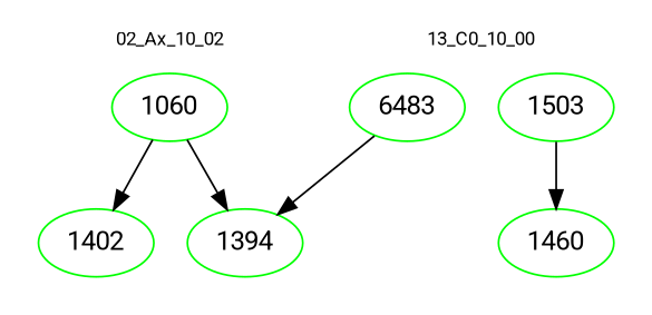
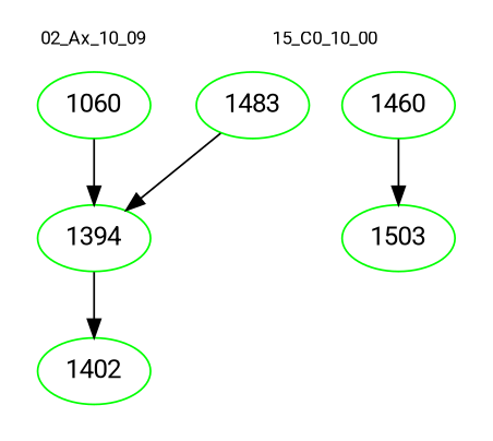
  digraph {
    fontname=Roboto
    node [color=green fontname=Roboto]
    edge [color=black fontname=Roboto]
    n1 [label=1060]
    n2 [label=1394]
    n3 [label=1402]
-   n4 [label=6483]
+   n4 [label=1483]
    n5 [label=1460]
    n6 [label=1503]
    subgraph cluster_1 {
      color=white
      fontsize=10
-     label="02_Ax_10_02"
+     label="02_Ax_10_09"
      n1
      n2
      n3
    }
    subgraph cluster_2 {
      color=white
      fontsize=10
-     label="13_C0_10_00"
+     label="15_C0_10_00"
      n4
      n5
      n6
    }
    n1 -> n2
-   n1 -> n3
+   n2 -> n3
    n4 -> n2
-   n6 -> n5
+   n5 -> n6
  }
